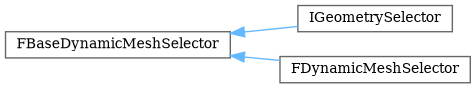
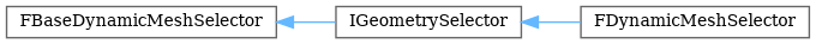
  digraph {
    fontname="DejaVu Serif"
    rankdir=LR
    node [color=grey40 fillcolor=white fontname="DejaVu Serif" fontsize=10 shape=box style=filled]
    edge [color=steelblue1 dir=back fontname="DejaVu Serif" fontsize=10 labelfontname=Helvetica labelfontsize=10 style=solid]
    n1 [height=0.2 label=IGeometrySelector width=0.4]
    n2 [height=0.2 label=FBaseDynamicMeshSelector width=0.4]
    n3 [height=0.2 label=FDynamicMeshSelector width=0.4]
    n2 -> n1
-   n2 -> n3
+   n1 -> n3
  }
